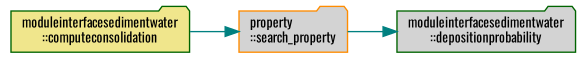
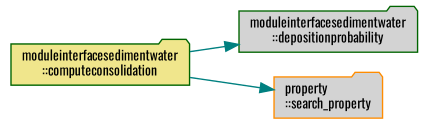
  digraph {
    fontname=Oswald
    rankdir=LR
    node [color=darkgreen fillcolor=lightgrey fontname=Oswald fontsize=10 shape=folder style=filled]
    edge [color=teal fontname=Oswald fontsize=10 labelfontname=Helvetica labelfontsize=10 style=solid]
    n1 [fillcolor=khaki fontcolor=black height=0.2 label="moduleinterfacesedimentwater\l::computeconsolidation" width=0.4]
    n2 [height=0.2 label="moduleinterfacesedimentwater\l::depositionprobability" width=0.4]
    n3 [color=darkorange height=0.2 label="property\l::search_property" width=0.4]
-   n3 -> n2
+   n1 -> n2
    n1 -> n3
  }
